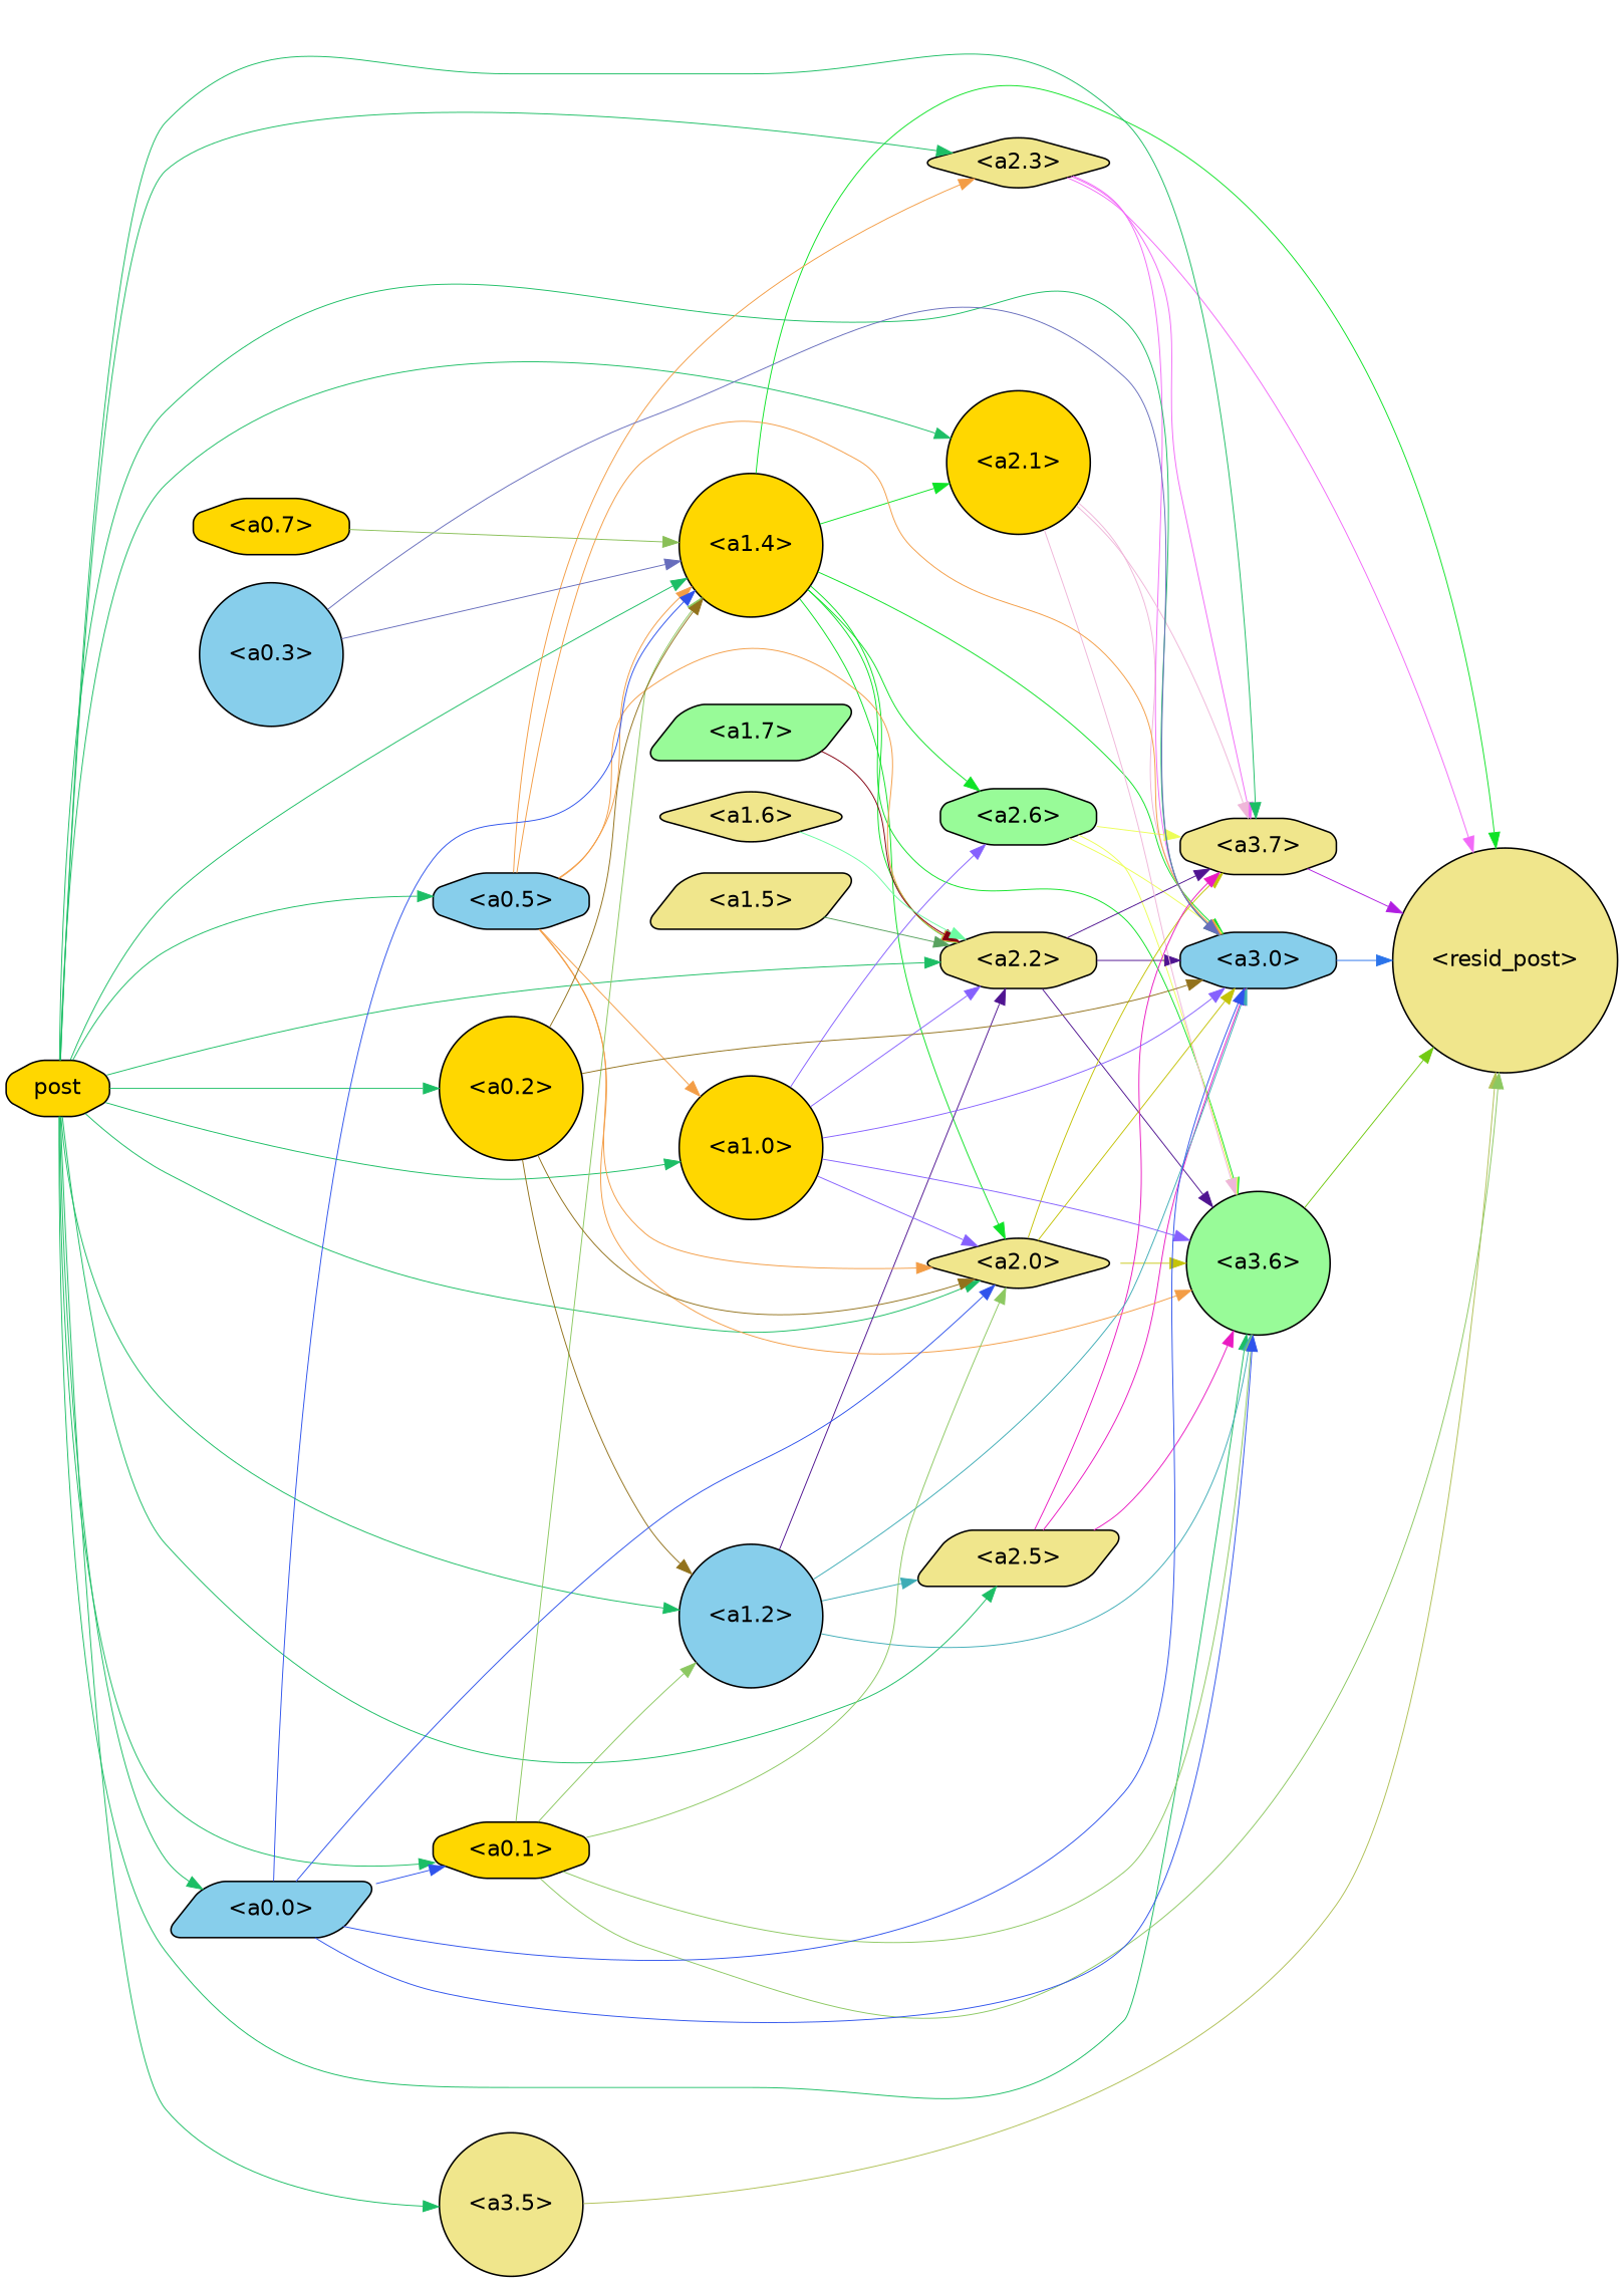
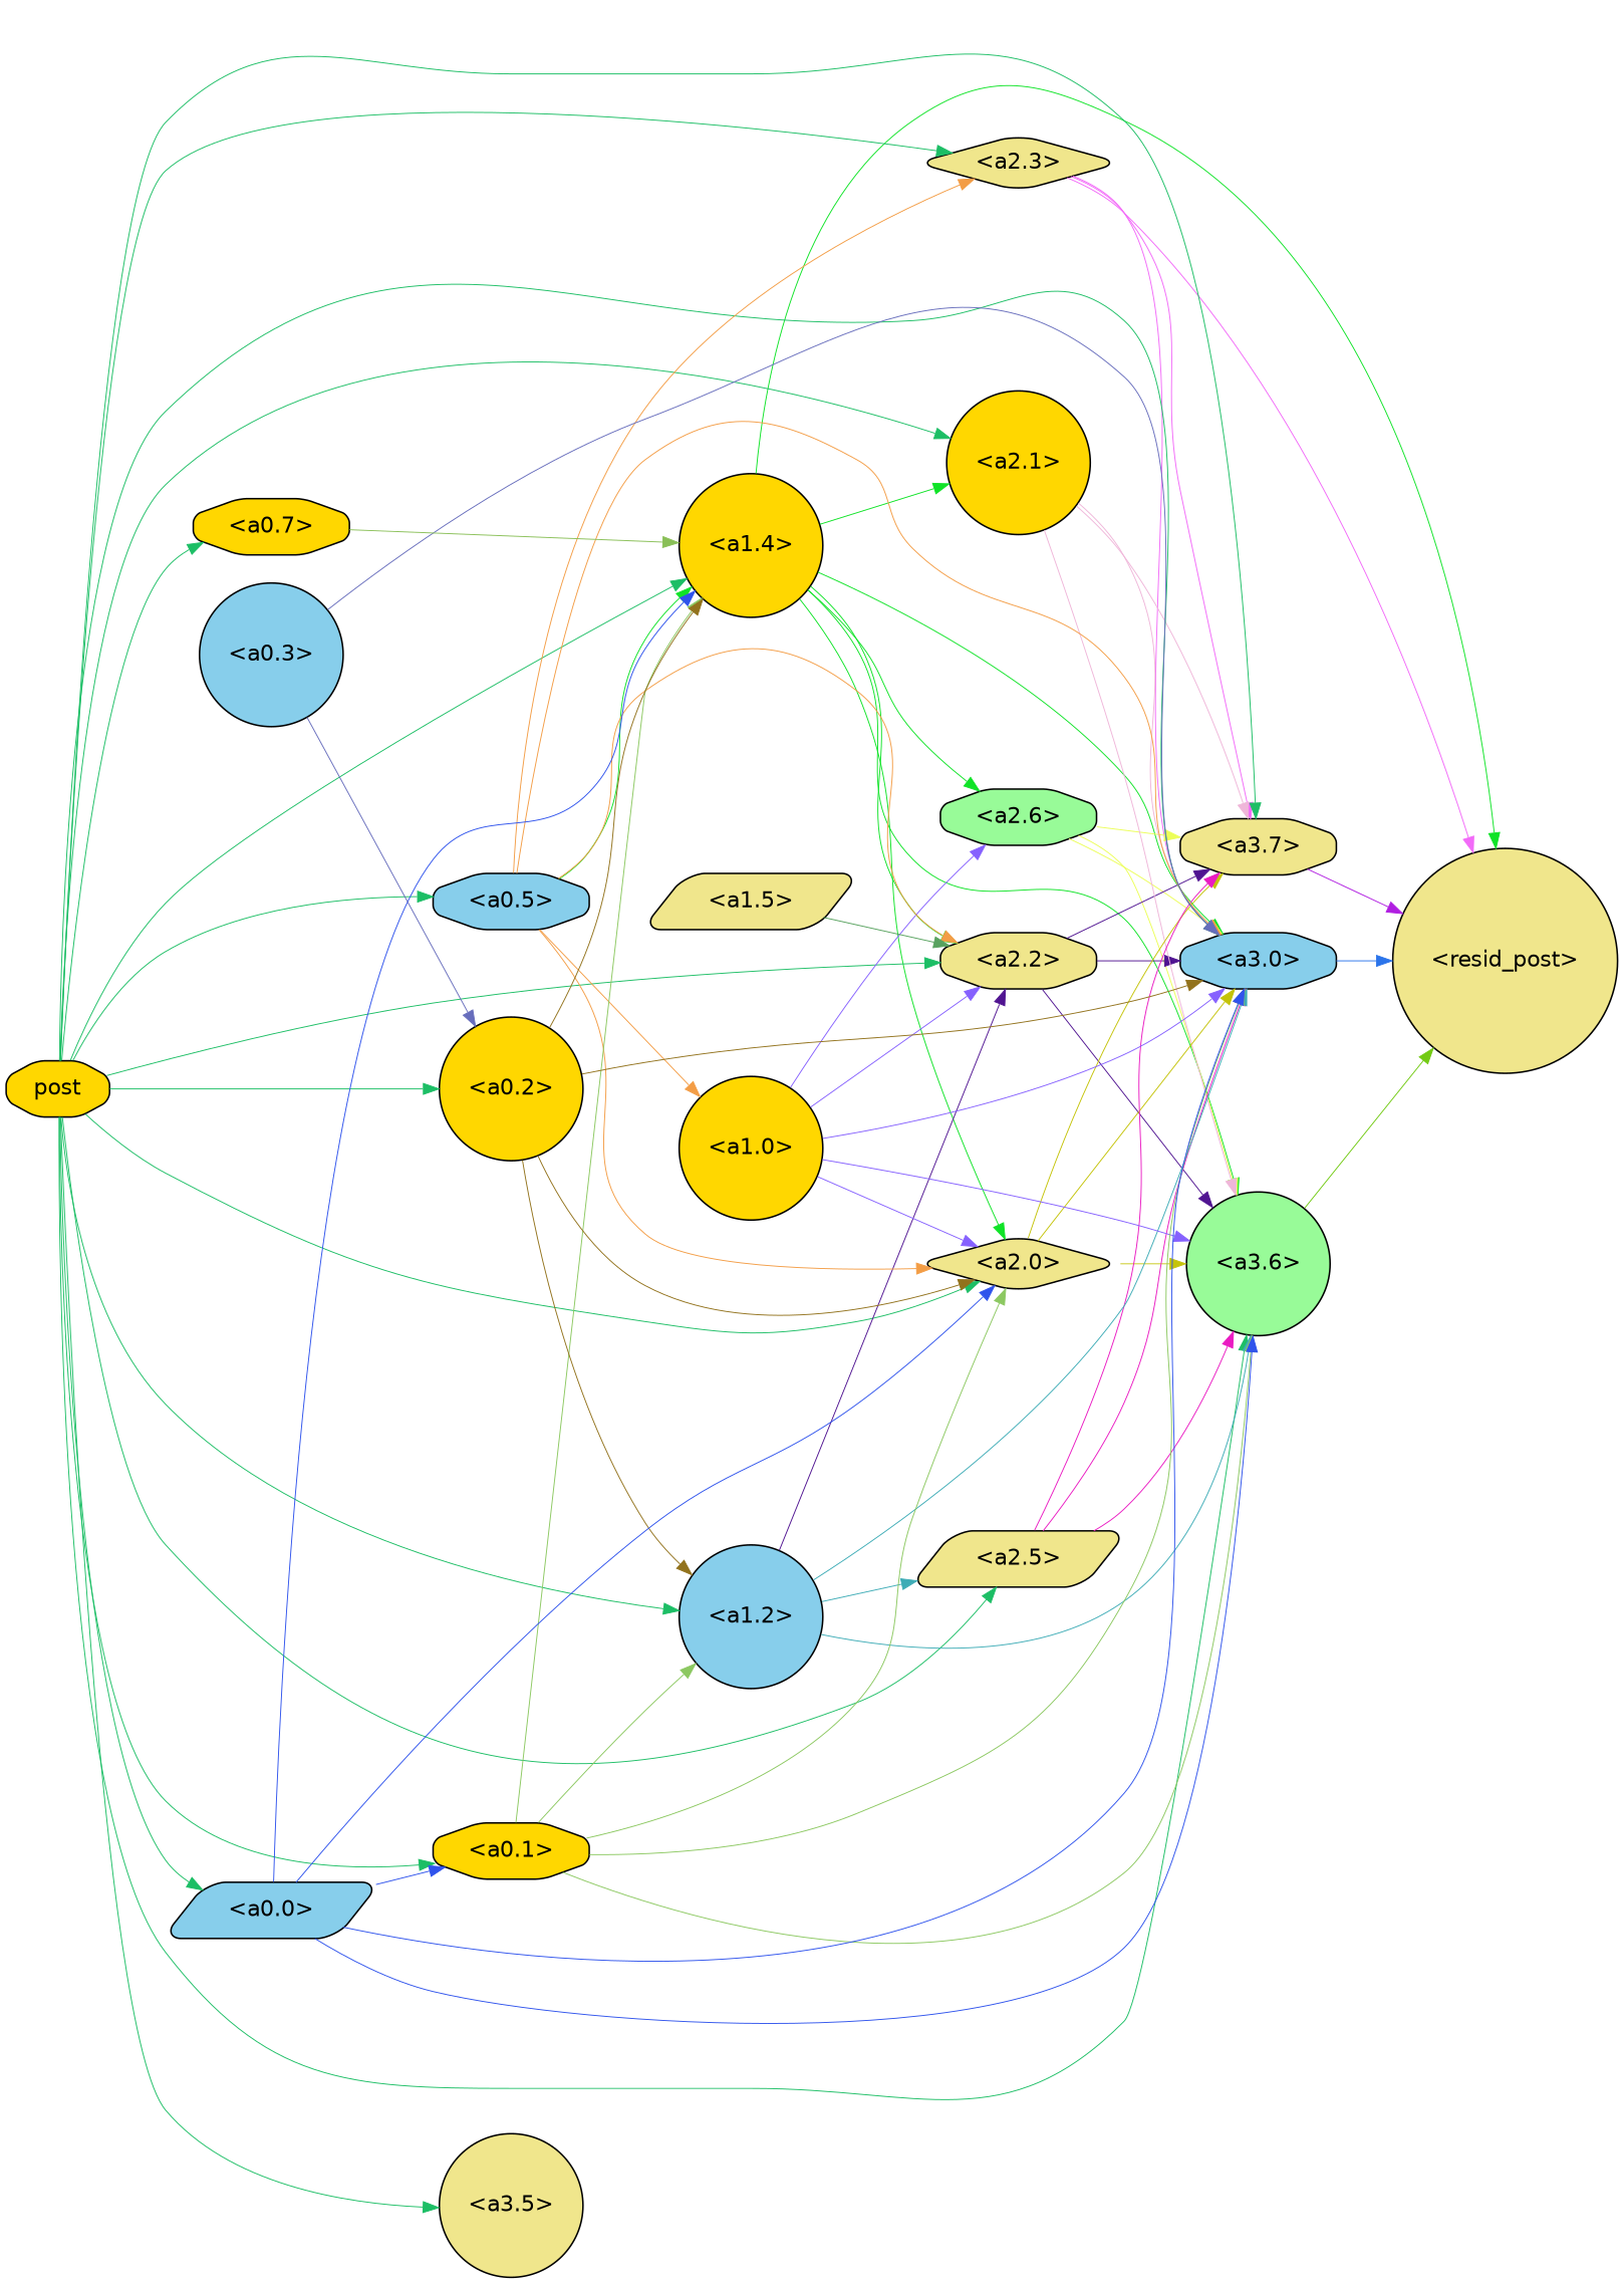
  strict digraph {
    rankdir=LR
    splines=true
    node [color=black fillcolor=khaki fontname=Helvetica shape=circle style="filled, rounded"]
    edge [color="#1cbe65" penwidth=0.6]
    "<a3.7>" [shape=octagon]
    "<resid_post>"
    "<a3.6>" [fillcolor=palegreen]
    "<a3.5>"
    "<a3.0>" [fillcolor=skyblue shape=octagon]
    "<a2.3>" [shape=diamond]
    "<a1.4>" [fillcolor=gold]
    "<a2.6>" [fillcolor=palegreen shape=octagon]
    "<a2.2>" [shape=octagon]
    "<a2.1>" [fillcolor=gold]
    "<a2.0>" [shape=diamond]
    "<a2.5>" [shape=parallelogram]
    n13 [fillcolor=gold label=post shape=octagon]
    "<a1.2>" [fillcolor=skyblue]
    "<a1.0>" [fillcolor=gold]
    "<a0.5>" [fillcolor=skyblue shape=octagon]
    "<a0.1>" [fillcolor=gold shape=octagon]
    "<a0.2>" [fillcolor=gold]
    "<a0.0>" [fillcolor=skyblue shape=parallelogram]
    "<a0.3>" [fillcolor=skyblue]
-   "<a1.7>" [fillcolor=palegreen shape=parallelogram]
-   "<a1.6>" [shape=diamond]
    "<a1.5>" [shape=parallelogram]
    "<a0.7>" [fillcolor=gold shape=octagon]
    "<a3.7>" -> "<resid_post>" [color="#b01ee1"]
    "<a3.6>" -> "<resid_post>" [color="#72ca13"]
-   "<a3.5>" -> "<resid_post>" [color="#afc055"]
    "<a3.0>" -> "<resid_post>" [color="#2b74ea"]
    "<a2.3>" -> "<a3.7>" [color="#f26af8"]
    "<a2.3>" -> "<resid_post>" [color="#f26af8"]
    "<a2.3>" -> "<a3.0>" [color="#f26af8"]
    "<a1.4>" -> "<resid_post>" [color="#0fe327"]
    "<a1.4>" -> "<a3.6>" [color="#0fe327"]
    "<a1.4>" -> "<a3.0>" [color="#0fe327"]
    "<a1.4>" -> "<a2.6>" [color="#0fe327"]
    "<a1.4>" -> "<a2.2>" [color="#0fe327"]
    "<a1.4>" -> "<a2.1>" [color="#0fe327"]
    "<a1.4>" -> "<a2.0>" [color="#0fe327"]
    "<a2.6>" -> "<a3.7>" [color="#ecfe58"]
    "<a2.6>" -> "<a3.6>" [color="#ecfe58"]
    "<a2.6>" -> "<a3.0>" [color="#ecfe58"]
    "<a2.2>" -> "<a3.7>" [color="#501491"]
    "<a2.2>" -> "<a3.6>" [color="#501491"]
    "<a2.2>" -> "<a3.0>" [color="#501491"]
    "<a2.1>" -> "<a3.7>" [color="#efb6d9"]
    "<a2.1>" -> "<a3.6>" [color="#efb6d9"]
    "<a2.1>" -> "<a3.0>" [color="#efb6d9"]
    "<a2.0>" -> "<a3.7>" [color="#c4c309"]
    "<a2.0>" -> "<a3.6>" [color="#c4c309"]
    "<a2.0>" -> "<a3.0>" [color="#c4c309"]
    "<a2.5>" -> "<a3.7>" [color="#ea1bc2"]
    "<a2.5>" -> "<a3.6>" [color="#ea1bc2"]
    "<a2.5>" -> "<a3.0>" [color="#ea1bc2"]
    n13 -> "<a3.7>"
    n13 -> "<a3.6>"
    n13 -> "<a3.5>"
    n13 -> "<a3.0>"
    n13 -> "<a2.3>"
    n13 -> "<a1.4>"
    n13 -> "<a2.2>"
    n13 -> "<a2.1>"
    n13 -> "<a2.0>"
    n13 -> "<a2.5>"
    n13 -> "<a1.2>"
-   n13 -> "<a1.0>"
+   n13 -> "<a0.7>"
    n13 -> "<a0.5>"
    n13 -> "<a0.1>"
    n13 -> "<a0.2>"
    n13 -> "<a0.0>"
    "<a1.2>" -> "<a3.6>" [color="#3eacb6"]
    "<a1.2>" -> "<a3.0>" [color="#3eacb6"]
    "<a1.2>" -> "<a2.2>" [color="#501491"]
    "<a1.2>" -> "<a2.5>" [color="#3eacb6"]
    "<a1.0>" -> "<a3.6>" [color="#8661fe"]
    "<a1.0>" -> "<a3.0>" [color="#8661fe"]
    "<a1.0>" -> "<a2.6>" [color="#8661fe"]
    "<a1.0>" -> "<a2.2>" [color="#8661fe"]
    "<a1.0>" -> "<a2.0>" [color="#8661fe"]
-   "<a0.5>" -> "<a3.6>" [color="#f39d46"]
    "<a0.5>" -> "<a3.0>" [color="#f39d46"]
    "<a0.5>" -> "<a2.3>" [color="#f39d46"]
-   "<a0.5>" -> "<a1.4>" [color="#f39d46"]
+   "<a0.5>" -> "<a1.4>" [color="#0fe327"]
    "<a0.5>" -> "<a2.2>" [color="#f39d46"]
    "<a0.5>" -> "<a2.0>" [color="#f39d46"]
    "<a0.5>" -> "<a1.0>" [color="#f39d46"]
    "<a0.1>" -> "<a3.6>" [color="#8cc861"]
-   "<a0.1>" -> "<resid_post>" [color="#8cc861"]
+   "<a0.1>" -> "<a3.0>" [color="#8cc861"]
    "<a0.1>" -> "<a1.4>" [color="#8cc861"]
    "<a0.1>" -> "<a2.0>" [color="#8cc861"]
    "<a0.1>" -> "<a1.2>" [color="#8cc861"]
    "<a0.2>" -> "<a3.0>" [color="#92721c"]
    "<a0.2>" -> "<a1.4>" [color="#92721c"]
    "<a0.2>" -> "<a2.0>" [color="#92721c"]
    "<a0.2>" -> "<a1.2>" [color="#92721c"]
    "<a0.0>" -> "<a3.6>" [color="#2f53ec"]
    "<a0.0>" -> "<a3.0>" [color="#2f53ec"]
    "<a0.0>" -> "<a1.4>" [color="#2f53ec"]
    "<a0.0>" -> "<a2.0>" [color="#2f53ec"]
    "<a0.0>" -> "<a0.1>" [color="#2f53ec"]
    "<a0.3>" -> "<a3.0>" [color="#676dbc"]
-   "<a0.3>" -> "<a1.4>" [color="#676dbc"]
-   "<a1.7>" -> "<a2.2>" [color="#830010"]
-   "<a1.6>" -> "<a2.2>" [color="#6cfca2"]
+   "<a0.3>" -> "<a0.2>" [color="#676dbc"]
    "<a1.5>" -> "<a2.2>" [color="#58a25f"]
    "<a0.7>" -> "<a1.4>" [color="#89bf57"]
  }
